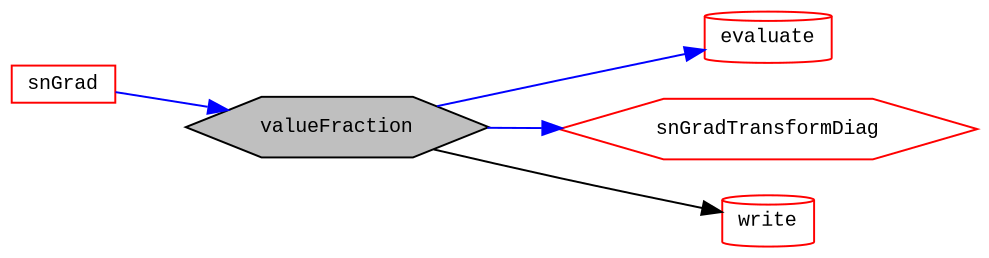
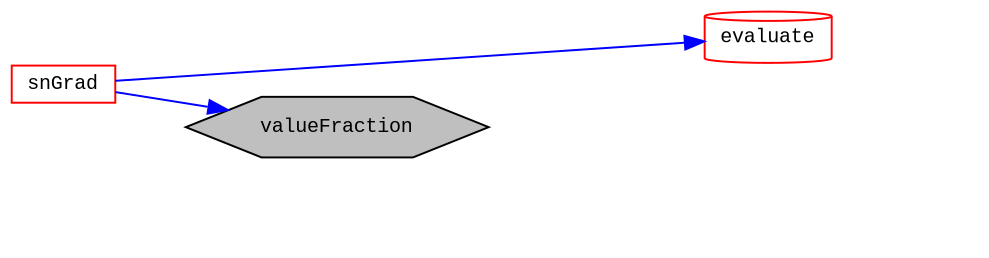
  digraph {
    fontname="Liberation Mono"
    rankdir=LR
    node [color=red fontname="Liberation Mono" fontsize=10 shape=hexagon]
    edge [color=blue fontname="Liberation Mono" fontsize=10 labelfontname=Helvetica labelfontsize=10 style=solid]
    n1 [color=black fillcolor=grey75 fontcolor=black height=0.2 label=valueFraction style=filled width=0.4]
    n2 [height=0.2 label=evaluate shape=cylinder width=0.4]
-   n3 [height=0.2 label=snGradTransformDiag width=0.4]
-   n4 [height=0.2 label=write shape=cylinder width=0.4]
    n5 [height=0.2 label=snGrad shape=box width=0.4]
-   n1 -> n2
-   n1 -> n3
-   n1 -> n4 [color=black]
+   n5 -> n2
    n5 -> n1
  }
